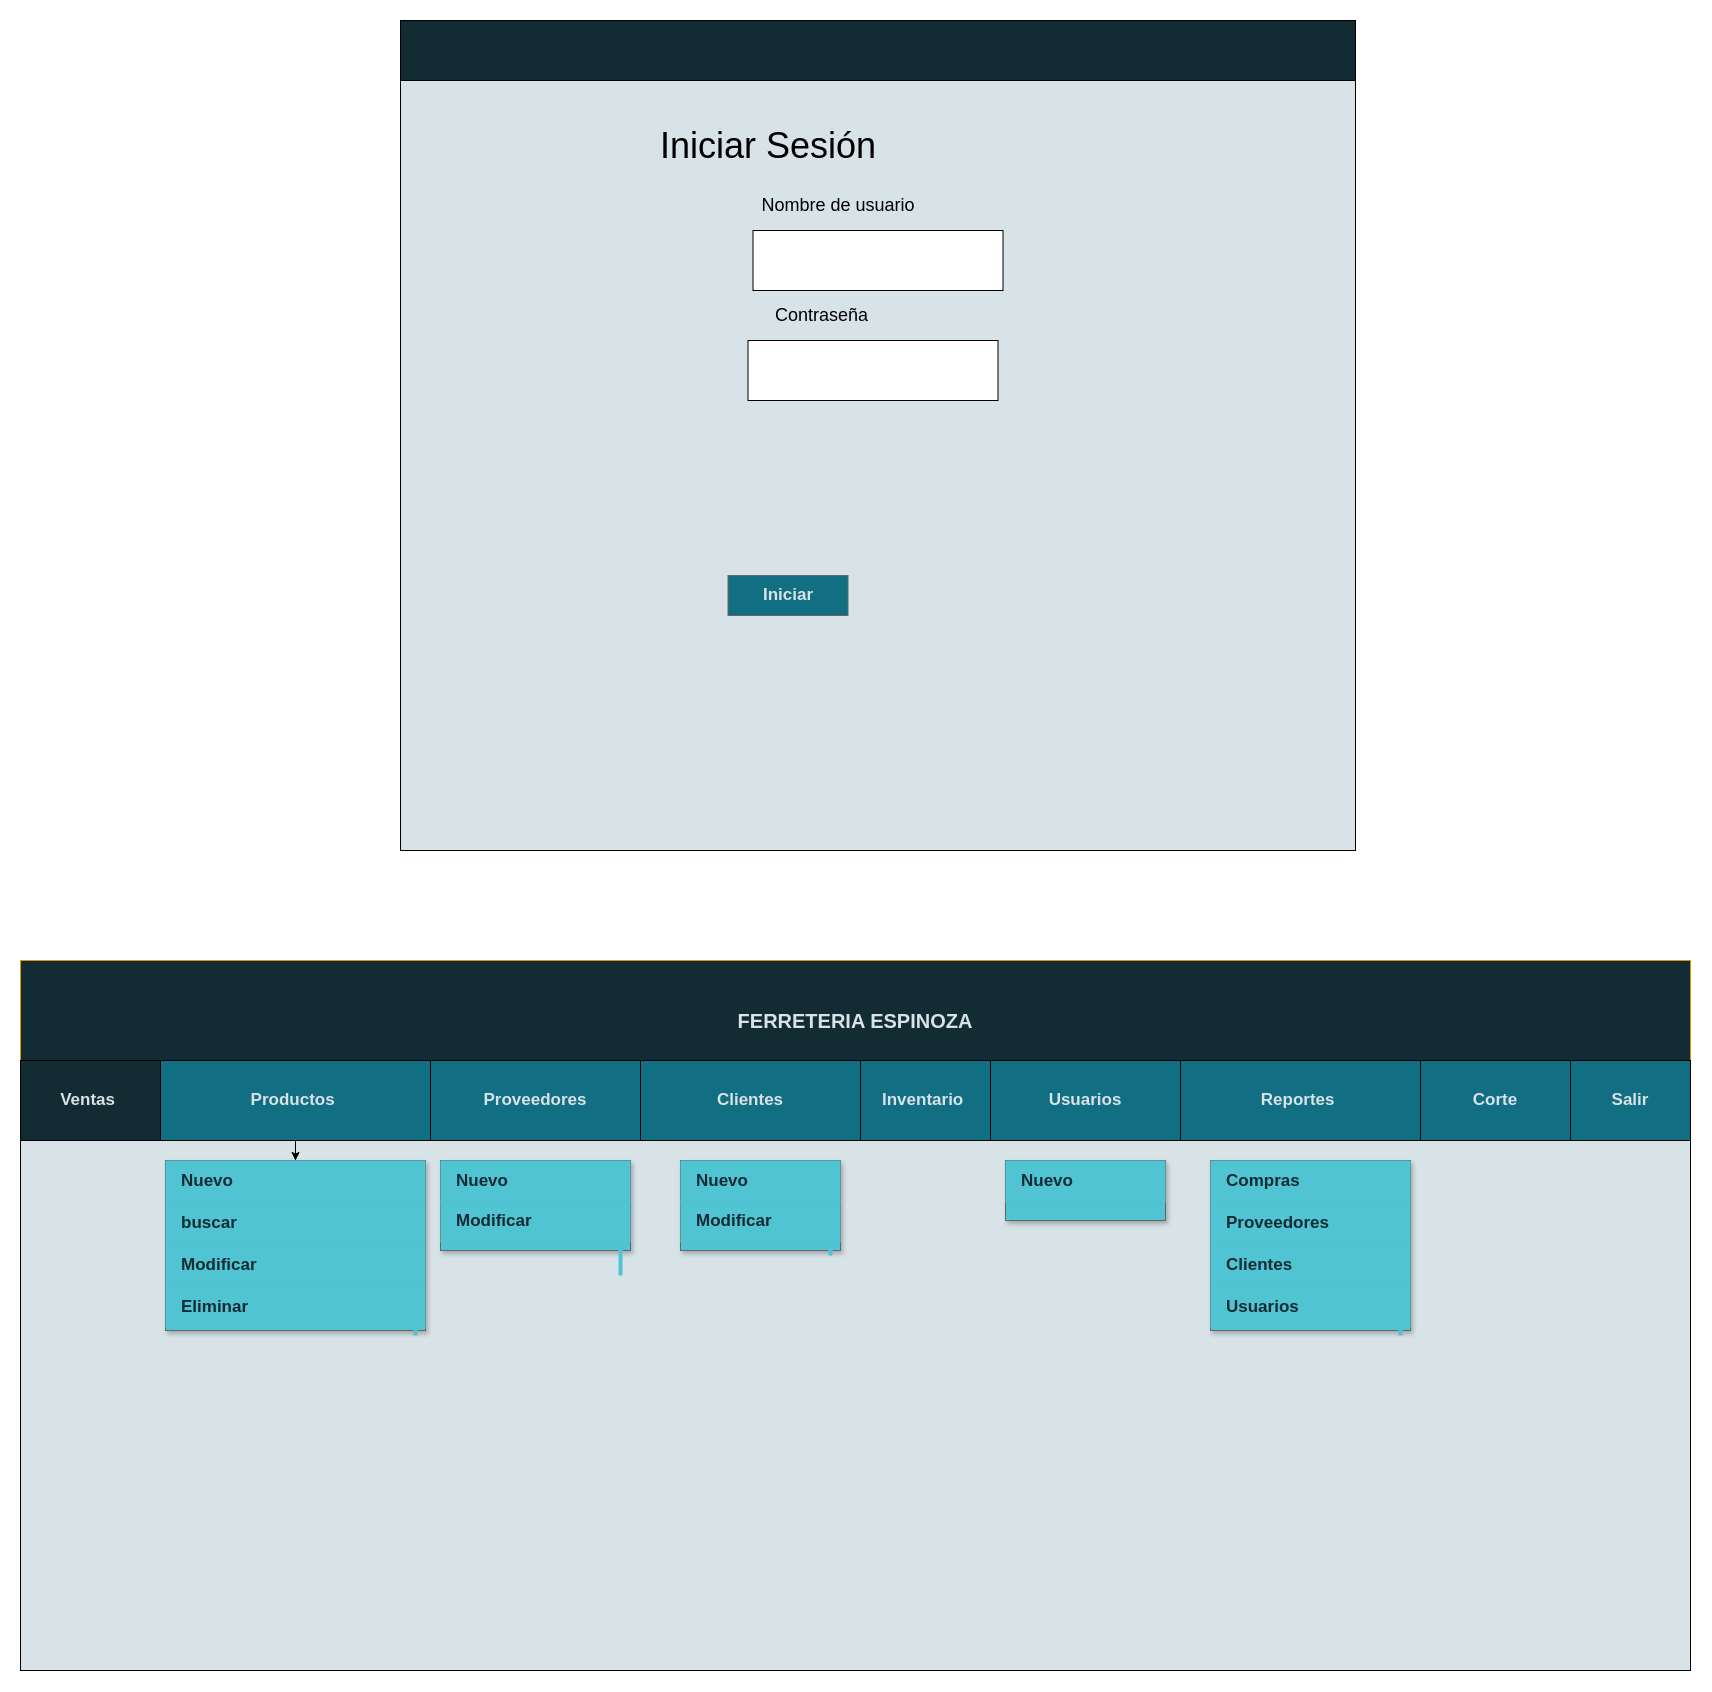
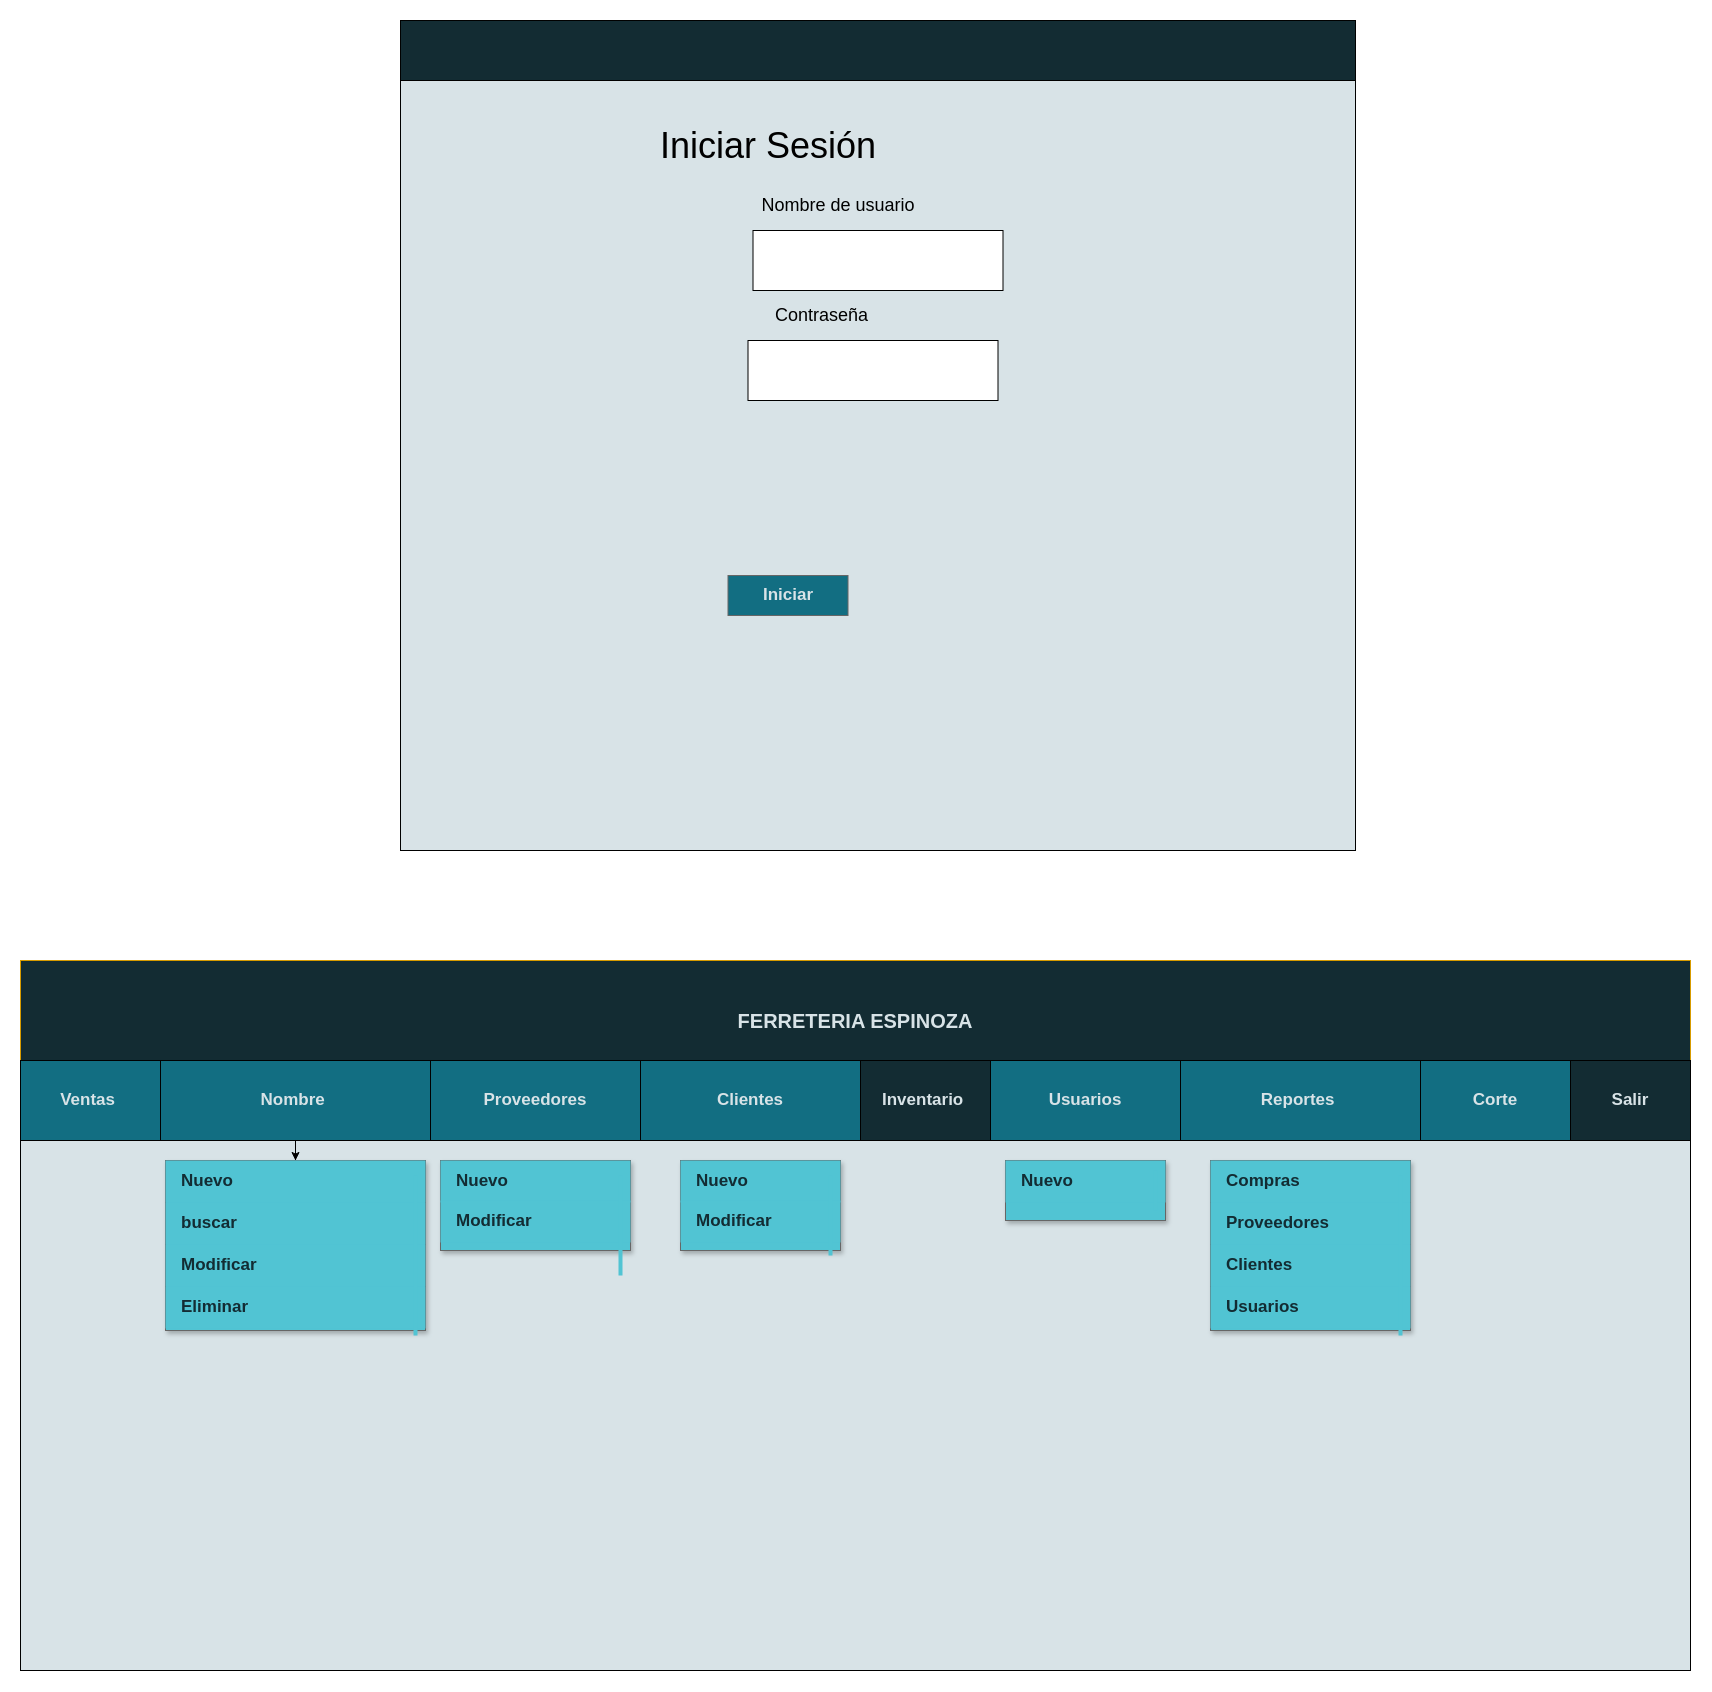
  <mxCell id="0" />
  <mxCell id="1" parent="0" />
  <mxCell id="2" value="" style="rounded=0;whiteSpace=wrap;html=1;fontSize=17;fontStyle=1;fontColor=#D8E3E7;fillColor=#D8E3E7;" parent="1" vertex="1"><mxGeometry x="20" y="960" width="1670" height="710" as="geometry" /></mxCell>
  <mxCell id="3" value="&lt;font color=&quot;#d8e3e7&quot; style=&quot;font-size: 20px;&quot;&gt;&lt;b style=&quot;&quot;&gt;FERRETERIA ESPINOZA&lt;/b&gt;&lt;/font&gt;" style="rounded=0;whiteSpace=wrap;html=1;fillColor=#132C33;strokeColor=#d79b00;" parent="1" vertex="1"><mxGeometry x="20" y="960" width="1670" height="120" as="geometry" /></mxCell>
- <mxCell id="4" value="&lt;font size=&quot;1&quot; style=&quot;&quot;&gt;&lt;b style=&quot;font-size: 17px;&quot;&gt;Ventas&amp;nbsp;&lt;/b&gt;&lt;/font&gt;" style="rounded=0;whiteSpace=wrap;html=1;fillColor=#132c33;fontColor=#D8E3E7;" parent="1" vertex="1"><mxGeometry x="20" y="1060" width="140" height="80" as="geometry" /></mxCell>
+ <mxCell id="4" value="&lt;font size=&quot;1&quot; style=&quot;&quot;&gt;&lt;b style=&quot;font-size: 17px;&quot;&gt;Ventas&amp;nbsp;&lt;/b&gt;&lt;/font&gt;" style="rounded=0;whiteSpace=wrap;html=1;fillColor=#126E82;fontColor=#D8E3E7;" parent="1" vertex="1"><mxGeometry x="20" y="1060" width="140" height="80" as="geometry" /></mxCell>
  <mxCell id="5" style="edgeStyle=orthogonalEdgeStyle;rounded=0;orthogonalLoop=1;jettySize=auto;html=1;entryX=0.5;entryY=0;entryDx=0;entryDy=0;fontColor=#D8E3E7;" parent="1" source="6" target="8" edge="1"><mxGeometry relative="1" as="geometry" /></mxCell>
- <mxCell id="6" value="&lt;font style=&quot;font-size: 17px;&quot;&gt;&lt;b&gt;Productos&amp;nbsp;&lt;/b&gt;&lt;/font&gt;" style="rounded=0;whiteSpace=wrap;html=1;fillColor=#126E82;fontColor=#D8E3E7;" parent="1" vertex="1"><mxGeometry x="160" y="1060" width="270" height="80" as="geometry" /></mxCell>
+ <mxCell id="6" value="&lt;font style=&quot;font-size: 17px;&quot;&gt;&lt;b&gt;Nombre&amp;nbsp;&lt;/b&gt;&lt;/font&gt;" style="rounded=0;whiteSpace=wrap;html=1;fillColor=#126E82;fontColor=#D8E3E7;" parent="1" vertex="1"><mxGeometry x="160" y="1060" width="270" height="80" as="geometry" /></mxCell>
  <mxCell id="7" value="" style="shape=rect;strokeColor=#666666;fillColor=#51C4D3;shadow=1;fontColor=#132C33;fontSize=17;fontStyle=1" parent="1" vertex="1"><mxGeometry x="165" y="1160" width="260" height="170" as="geometry" /></mxCell>
  <mxCell id="8" value="Nuevo" style="text;verticalAlign=middle;spacing=0;spacingLeft=16;fontSize=17;resizeWidth=1;whiteSpace=wrap;html=1;fontStyle=1;fontColor=#132C33;fillColor=#51C4D3;" parent="7" vertex="1"><mxGeometry width="260" height="42" relative="1" as="geometry" /></mxCell>
  <mxCell id="9" value="buscar" style="text;verticalAlign=middle;spacing=0;spacingLeft=16;fontSize=17;resizeWidth=1;whiteSpace=wrap;html=1;fontStyle=1;fontColor=#132C33;fillColor=#51C4D3;" parent="7" vertex="1"><mxGeometry width="260" height="42" relative="1" as="geometry"><mxPoint y="42" as="offset" /></mxGeometry></mxCell>
  <mxCell id="10" value="Modificar" style="text;verticalAlign=middle;spacing=0;spacingLeft=16;fontSize=17;resizeWidth=1;whiteSpace=wrap;html=1;fontStyle=1;fontColor=#132C33;fillColor=#51C4D3;" parent="7" vertex="1"><mxGeometry width="260" height="42" relative="1" as="geometry"><mxPoint y="84" as="offset" /></mxGeometry></mxCell>
  <mxCell id="11" value="Eliminar" style="text;verticalAlign=middle;spacing=0;spacingLeft=16;fontSize=17;resizeWidth=1;whiteSpace=wrap;html=1;fontStyle=1;fontColor=#132C33;fillColor=#51C4D3;" parent="7" vertex="1"><mxGeometry width="260" height="42" relative="1" as="geometry"><mxPoint y="126" as="offset" /></mxGeometry></mxCell>
  <mxCell id="12" value="" style="shape=rect;strokeColor=none;fillColor=#51C4D3;fontColor=#132C33;fontSize=17;fontStyle=1" parent="7" vertex="1"><mxGeometry x="1" width="4" height="160" relative="1" as="geometry"><mxPoint x="-12" y="15" as="offset" /></mxGeometry></mxCell>
  <mxCell id="13" value="&lt;font style=&quot;font-size: 17px;&quot;&gt;&lt;b&gt;Proveedores&lt;/b&gt;&lt;/font&gt;" style="rounded=0;whiteSpace=wrap;html=1;fillColor=#126E82;fontColor=#D8E3E7;" parent="1" vertex="1"><mxGeometry x="430" y="1060" width="210" height="80" as="geometry" /></mxCell>
  <mxCell id="14" value="&lt;font style=&quot;font-size: 17px;&quot;&gt;&lt;b&gt;Clientes&lt;/b&gt;&lt;/font&gt;" style="rounded=0;whiteSpace=wrap;html=1;fillColor=#126E82;fontColor=#D8E3E7;" parent="1" vertex="1"><mxGeometry x="640" y="1060" width="220" height="80" as="geometry" /></mxCell>
- <mxCell id="15" value="&lt;font style=&quot;font-size: 17px;&quot;&gt;&lt;b&gt;Inventario&amp;nbsp;&lt;/b&gt;&lt;/font&gt;" style="rounded=0;whiteSpace=wrap;html=1;fillColor=#126E82;fontColor=#D8E3E7;" parent="1" vertex="1"><mxGeometry x="860" y="1060" width="130" height="80" as="geometry" /></mxCell>
+ <mxCell id="15" value="&lt;font style=&quot;font-size: 17px;&quot;&gt;&lt;b&gt;Inventario&amp;nbsp;&lt;/b&gt;&lt;/font&gt;" style="rounded=0;whiteSpace=wrap;html=1;fillColor=#132c33;fontColor=#D8E3E7;" parent="1" vertex="1"><mxGeometry x="860" y="1060" width="130" height="80" as="geometry" /></mxCell>
  <mxCell id="16" value="&lt;font style=&quot;font-size: 17px;&quot;&gt;&lt;b&gt;Usuarios&lt;/b&gt;&lt;/font&gt;" style="rounded=0;whiteSpace=wrap;html=1;fillColor=#126E82;fontColor=#D8E3E7;" parent="1" vertex="1"><mxGeometry x="990" y="1060" width="190" height="80" as="geometry" /></mxCell>
  <mxCell id="17" value="" style="shape=rect;strokeColor=#666666;fillColor=#51C4D3;shadow=1;fontColor=#132C33;fontSize=17;fontStyle=1;whiteSpace=wrap;" parent="1" vertex="1"><mxGeometry x="440" y="1160" width="190" height="90" as="geometry" /></mxCell>
  <mxCell id="18" value="Nuevo" style="text;verticalAlign=middle;spacing=0;spacingLeft=16;fontSize=17;resizeWidth=1;whiteSpace=wrap;html=1;fontStyle=1;fontColor=#132C33;fillColor=#51C4D3;" parent="17" vertex="1"><mxGeometry width="190" height="42" relative="1" as="geometry" /></mxCell>
  <mxCell id="19" value="Modificar" style="text;verticalAlign=middle;spacing=0;spacingLeft=16;fontSize=17;resizeWidth=1;whiteSpace=wrap;html=1;fontStyle=1;fontColor=#132C33;fillColor=#51C4D3;" parent="17" vertex="1"><mxGeometry width="190" height="42" relative="1" as="geometry"><mxPoint y="40" as="offset" /></mxGeometry></mxCell>
  <mxCell id="20" value="" style="shape=rect;strokeColor=none;fillColor=#51C4D3;fontColor=#132C33;fontSize=17;fontStyle=1" parent="17" vertex="1"><mxGeometry x="1" width="4" height="100" relative="1" as="geometry"><mxPoint x="-12" y="15" as="offset" /></mxGeometry></mxCell>
  <mxCell id="21" value="" style="shape=rect;strokeColor=#666666;fillColor=#51C4D3;shadow=1;fontColor=#132C33;fontSize=17;fontStyle=1" parent="1" vertex="1"><mxGeometry x="680" y="1160" width="160" height="90" as="geometry" /></mxCell>
  <mxCell id="22" value="Nuevo" style="text;verticalAlign=middle;spacing=0;spacingLeft=16;fontSize=17;resizeWidth=1;whiteSpace=wrap;html=1;fontStyle=1;fontColor=#132C33;fillColor=#51C4D3;" parent="21" vertex="1"><mxGeometry width="160" height="42" relative="1" as="geometry" /></mxCell>
  <mxCell id="23" value="Modificar" style="text;verticalAlign=middle;spacing=0;spacingLeft=16;fontSize=17;resizeWidth=1;whiteSpace=wrap;html=1;fontStyle=1;fontColor=#132C33;fillColor=#51C4D3;" parent="21" vertex="1"><mxGeometry width="160" height="42" relative="1" as="geometry"><mxPoint y="40" as="offset" /></mxGeometry></mxCell>
  <mxCell id="24" value="" style="shape=rect;strokeColor=none;fillColor=#51C4D3;fontColor=#132C33;fontSize=17;fontStyle=1" parent="21" vertex="1"><mxGeometry x="1" width="4" height="80" relative="1" as="geometry"><mxPoint x="-12" y="15" as="offset" /></mxGeometry></mxCell>
  <mxCell id="25" value="" style="shape=rect;strokeColor=#666666;fillColor=#51C4D3;shadow=1;fontColor=#132C33;fontSize=17;fontStyle=1" parent="1" vertex="1"><mxGeometry x="1005" y="1160" width="160" height="60" as="geometry" /></mxCell>
  <mxCell id="26" value="Nuevo" style="text;verticalAlign=middle;spacing=0;spacingLeft=16;fontSize=17;resizeWidth=1;whiteSpace=wrap;html=1;fontStyle=1;fontColor=#132C33;fillColor=#51C4D3;" parent="25" vertex="1"><mxGeometry width="160" height="42" relative="1" as="geometry" /></mxCell>
  <mxCell id="27" value="" style="shape=rect;strokeColor=none;fillColor=#51C4D3;fontColor=#132C33;fontSize=17;fontStyle=1" parent="25" vertex="1"><mxGeometry x="1" width="4" height="40" relative="1" as="geometry"><mxPoint x="-12" y="10" as="offset" /></mxGeometry></mxCell>
  <mxCell id="28" value="&lt;font style=&quot;font-size: 17px;&quot;&gt;&lt;b&gt;Reportes&amp;nbsp;&lt;/b&gt;&lt;/font&gt;" style="rounded=0;whiteSpace=wrap;html=1;fillColor=#126E82;fontColor=#D8E3E7;" parent="1" vertex="1"><mxGeometry x="1180" y="1060" width="240" height="80" as="geometry" /></mxCell>
  <mxCell id="29" value="" style="shape=rect;strokeColor=#666666;fillColor=#51C4D3;shadow=1;fontColor=#132C33;fontSize=17;fontStyle=1" parent="1" vertex="1"><mxGeometry x="1210" y="1160" width="200" height="170" as="geometry" /></mxCell>
  <mxCell id="30" value="Compras" style="text;verticalAlign=middle;spacing=0;spacingLeft=16;fontSize=17;resizeWidth=1;whiteSpace=wrap;html=1;fontStyle=1;fontColor=#132C33;fillColor=#51C4D3;" parent="29" vertex="1"><mxGeometry width="200" height="42" relative="1" as="geometry" /></mxCell>
  <mxCell id="31" value="Proveedores" style="text;verticalAlign=middle;spacing=0;spacingLeft=16;fontSize=17;resizeWidth=1;whiteSpace=wrap;html=1;fontStyle=1;fontColor=#132C33;fillColor=#51C4D3;" parent="29" vertex="1"><mxGeometry width="200" height="42" relative="1" as="geometry"><mxPoint y="42" as="offset" /></mxGeometry></mxCell>
  <mxCell id="32" value="Clientes&amp;nbsp;&lt;span style=&quot;white-space: pre; font-size: 17px;&quot;&gt; &lt;/span&gt;" style="text;verticalAlign=middle;spacing=0;spacingLeft=16;fontSize=17;resizeWidth=1;whiteSpace=wrap;html=1;fontStyle=1;fontColor=#132C33;fillColor=#51C4D3;" parent="29" vertex="1"><mxGeometry width="200" height="42" relative="1" as="geometry"><mxPoint y="84" as="offset" /></mxGeometry></mxCell>
  <mxCell id="33" value="Usuarios" style="text;verticalAlign=middle;spacing=0;spacingLeft=16;fontSize=17;resizeWidth=1;whiteSpace=wrap;html=1;fontStyle=1;fontColor=#132C33;fillColor=#51C4D3;" parent="29" vertex="1"><mxGeometry width="200" height="42" relative="1" as="geometry"><mxPoint y="126" as="offset" /></mxGeometry></mxCell>
  <mxCell id="34" value="" style="shape=rect;strokeColor=none;fillColor=#51C4D3;fontColor=#132C33;fontSize=17;fontStyle=1" parent="29" vertex="1"><mxGeometry x="1" width="4" height="160" relative="1" as="geometry"><mxPoint x="-12" y="15" as="offset" /></mxGeometry></mxCell>
  <mxCell id="35" value="&lt;font style=&quot;font-size: 17px;&quot;&gt;&lt;b&gt;Corte&lt;/b&gt;&lt;/font&gt;" style="rounded=0;whiteSpace=wrap;html=1;fillColor=#126E82;fontColor=#D8E3E7;" parent="1" vertex="1"><mxGeometry x="1420" y="1060" width="150" height="80" as="geometry" /></mxCell>
- <mxCell id="36" value="&lt;font style=&quot;font-size: 17px;&quot;&gt;&lt;b&gt;Salir&lt;/b&gt;&lt;/font&gt;" style="rounded=0;whiteSpace=wrap;html=1;fillColor=#126E82;fontColor=#D8E3E7;" parent="1" vertex="1"><mxGeometry x="1570" y="1060" width="120" height="80" as="geometry" /></mxCell>
+ <mxCell id="36" value="&lt;font style=&quot;font-size: 17px;&quot;&gt;&lt;b&gt;Salir&lt;/b&gt;&lt;/font&gt;" style="rounded=0;whiteSpace=wrap;html=1;fillColor=#132c33;fontColor=#D8E3E7;" parent="1" vertex="1"><mxGeometry x="1570" y="1060" width="120" height="80" as="geometry" /></mxCell>
  <mxCell id="37" value="" style="rounded=0;whiteSpace=wrap;html=1;fontSize=17;fontStyle=1;fontColor=#132C33;fillColor=#D8E3E7;" parent="1" vertex="1"><mxGeometry x="400" y="80" width="955" height="770" as="geometry" /></mxCell>
  <mxCell id="38" value="" style="rounded=0;whiteSpace=wrap;html=1;fontSize=17;fontStyle=1;fontColor=#132C33;fillColor=#132C33;" parent="1" vertex="1"><mxGeometry x="400" y="20" width="955" height="60" as="geometry" /></mxCell>
  <mxCell id="39" value="&lt;font style=&quot;font-size: 36px;&quot;&gt;Iniciar Sesión&lt;/font&gt;" style="text;html=1;strokeColor=none;fillColor=none;align=center;verticalAlign=middle;whiteSpace=wrap;rounded=0;" parent="1" vertex="1"><mxGeometry x="642.5" y="130" width="250" height="30" as="geometry" /></mxCell>
  <mxCell id="40" value="&lt;font style=&quot;font-size: 18px;&quot;&gt;Nombre de usuario&lt;/font&gt;" style="text;html=1;strokeColor=none;fillColor=none;align=center;verticalAlign=middle;whiteSpace=wrap;rounded=0;" parent="1" vertex="1"><mxGeometry x="752.5" y="190" width="169.5" height="30" as="geometry" /></mxCell>
  <mxCell id="41" value="" style="rounded=0;whiteSpace=wrap;html=1;fontColor=#132C33;fontSize=17;" parent="1" vertex="1"><mxGeometry x="752.5" y="230" width="250" height="60" as="geometry" /></mxCell>
  <mxCell id="42" value="&lt;font style=&quot;font-size: 18px;&quot;&gt;Contraseña&lt;/font&gt;" style="text;html=1;strokeColor=none;fillColor=none;align=left;verticalAlign=middle;whiteSpace=wrap;rounded=0;" parent="1" vertex="1"><mxGeometry x="772.5" y="300" width="169.5" height="30" as="geometry" /></mxCell>
  <mxCell id="43" value="" style="rounded=0;whiteSpace=wrap;html=1;fontColor=#132C33;fontSize=17;" parent="1" vertex="1"><mxGeometry x="747.5" y="340" width="250" height="60" as="geometry" /></mxCell>
  <mxCell id="44" value="Iniciar" style="text;html=1;strokeColor=#666666;fillColor=#126E82;align=center;verticalAlign=middle;whiteSpace=wrap;rounded=0;fontColor=#D8E3E7;fontSize=17;fontStyle=1" parent="1" vertex="1"><mxGeometry x="727.5" y="575" width="120" height="40" as="geometry" /></mxCell>
